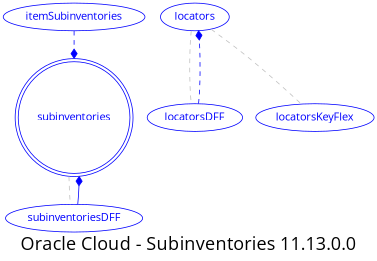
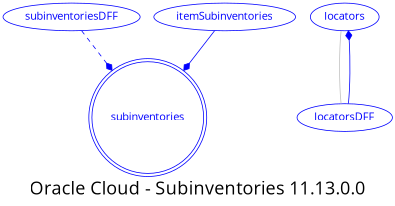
  digraph {
    fontname="Open Sans"
    fontsize=24
    label="Oracle Cloud - Subinventories 11.13.0.0"
    splines=true
    node [color=blue fontcolor=blue fontname="Open Sans" shape=ellipse]
    edge [arrowhead=none arrowtail=none color=grey fontcolor=grey fontname="Open Sans"]
    subinventories [shape=doublecircle]
    subinventoriesDFF
    itemSubinventories
    locators
    locatorsDFF
-   locatorsKeyFlex
-   subinventories -> subinventoriesDFF [style=dashed]
-   subinventoriesDFF -> subinventories [arrowhead=diamond color=blue fontcolor=blue]
-   itemSubinventories -> subinventories [arrowhead=diamond color=blue fontcolor=blue style=dashed]
-   locators -> locatorsDFF [style=dashed]
-   locators -> locatorsKeyFlex [style=dashed]
-   locatorsDFF -> locators [arrowhead=diamond color=blue fontcolor=blue style=dashed]
+   subinventoriesDFF -> subinventories [arrowhead=diamond color=blue fontcolor=blue style=dashed]
+   itemSubinventories -> subinventories [arrowhead=diamond color=blue fontcolor=blue]
+   locators -> locatorsDFF [style=solid]
+   locatorsDFF -> locators [arrowhead=diamond color=blue fontcolor=blue]
  }
